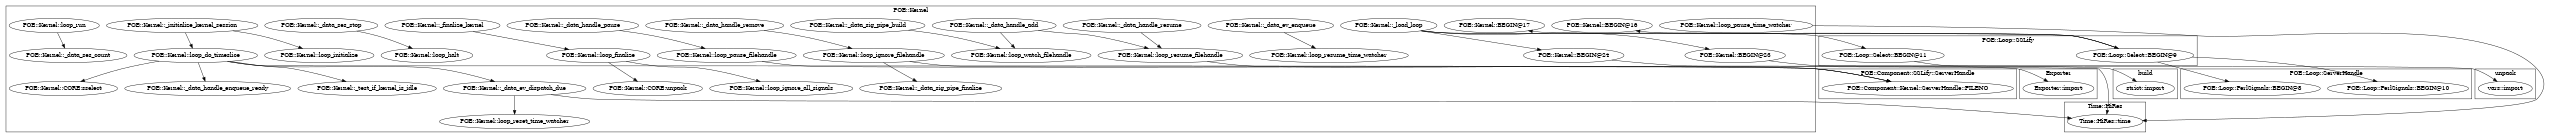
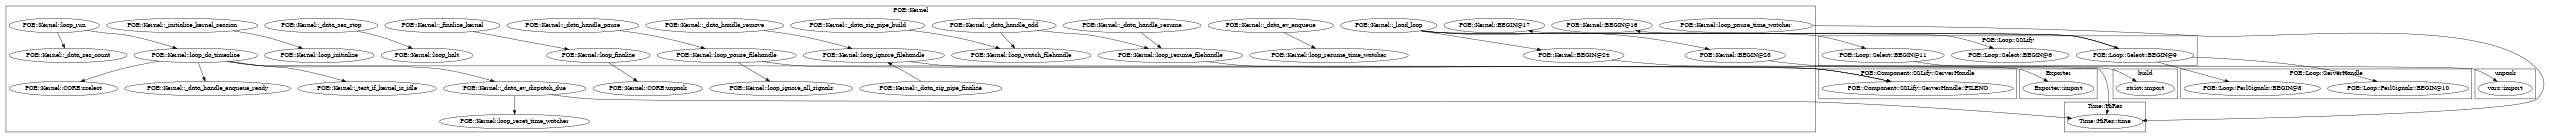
  digraph {
    "vars::import"
    "POE::Loop::Select::BEGIN@9"
    "POE::Loop::Select::BEGIN@11"
+   "POE::Loop::Select::BEGIN@6"
    "POE::Kernel::CORE:sselect"
    "POE::Kernel::BEGIN@16"
    "POE::Kernel::loop_ignore_filehandle"
    "POE::Kernel::loop_reset_time_watcher"
    "POE::Kernel::loop_ignore_all_signals"
    "POE::Kernel::CORE:unpack"
    "POE::Kernel::BEGIN@24"
    "POE::Kernel::loop_do_timeslice"
    "POE::Kernel::loop_pause_filehandle"
    "POE::Kernel::loop_halt"
    "POE::Kernel::_data_ev_enqueue"
    "POE::Kernel::_data_ses_count"
    "POE::Kernel::BEGIN@17"
    "POE::Kernel::_data_handle_remove"
    "POE::Kernel::loop_pause_time_watcher"
    "POE::Kernel::_data_handle_resume"
    "POE::Kernel::BEGIN@23"
    "POE::Kernel::_data_handle_enqueue_ready"
    "POE::Kernel::_data_sig_pipe_finalize"
    "POE::Kernel::_finalize_kernel"
    "POE::Kernel::_data_sig_pipe_build"
    "POE::Kernel::_test_if_kernel_is_idle"
    "POE::Kernel::_data_handle_pause"
    "POE::Kernel::loop_watch_filehandle"
    "POE::Kernel::_data_handle_add"
    "POE::Kernel::_data_ses_stop"
    "POE::Kernel::loop_resume_filehandle"
    "POE::Kernel::_initialize_kernel_session"
    "POE::Kernel::loop_run"
    "POE::Kernel::loop_initialize"
    "POE::Kernel::_data_ev_dispatch_due"
    "POE::Kernel::loop_finalize"
    "POE::Kernel::_load_loop"
    "POE::Kernel::loop_resume_time_watcher"
-   "POE::Component::SSLify::ServerHandle::FILENO" [label="POE::Component::Kernel::ServerHandle::FILENO"]
+   "POE::Component::SSLify::ServerHandle::FILENO"
    "POE::Loop::PerlSignals::BEGIN@8"
    "POE::Loop::PerlSignals::BEGIN@10"
    "Exporter::import"
    "strict::import"
    "Time::HiRes::time"
    subgraph cluster_1 {
      label=unpack
      "vars::import"
    }
    subgraph cluster_2 {
      label="POE::Loop::SSLify"
      "POE::Loop::Select::BEGIN@9"
      "POE::Loop::Select::BEGIN@11"
+     "POE::Loop::Select::BEGIN@6"
    }
    subgraph cluster_3 {
      label="POE::Kernel"
      "POE::Kernel::CORE:sselect"
      "POE::Kernel::BEGIN@16"
      "POE::Kernel::loop_ignore_filehandle"
      "POE::Kernel::loop_reset_time_watcher"
      "POE::Kernel::loop_ignore_all_signals"
      "POE::Kernel::CORE:unpack"
      "POE::Kernel::BEGIN@24"
      "POE::Kernel::loop_do_timeslice"
      "POE::Kernel::loop_pause_filehandle"
      "POE::Kernel::loop_halt"
      "POE::Kernel::_data_ev_enqueue"
      "POE::Kernel::_data_ses_count"
      "POE::Kernel::BEGIN@17"
      "POE::Kernel::_data_handle_remove"
      "POE::Kernel::loop_pause_time_watcher"
      "POE::Kernel::_data_handle_resume"
      "POE::Kernel::BEGIN@23"
      "POE::Kernel::_data_handle_enqueue_ready"
      "POE::Kernel::_data_sig_pipe_finalize"
      "POE::Kernel::_finalize_kernel"
      "POE::Kernel::_data_sig_pipe_build"
      "POE::Kernel::_test_if_kernel_is_idle"
      "POE::Kernel::_data_handle_pause"
      "POE::Kernel::loop_watch_filehandle"
      "POE::Kernel::_data_handle_add"
      "POE::Kernel::_data_ses_stop"
      "POE::Kernel::loop_resume_filehandle"
      "POE::Kernel::_initialize_kernel_session"
      "POE::Kernel::loop_run"
      "POE::Kernel::loop_initialize"
      "POE::Kernel::_data_ev_dispatch_due"
      "POE::Kernel::loop_finalize"
      "POE::Kernel::_load_loop"
      "POE::Kernel::loop_resume_time_watcher"
    }
    subgraph cluster_4 {
      label="POE::Component::SSLify::ServerHandle"
      "POE::Component::SSLify::ServerHandle::FILENO"
    }
    subgraph cluster_5 {
      label="POE::Loop::ServerHandle"
      "POE::Loop::PerlSignals::BEGIN@8"
      "POE::Loop::PerlSignals::BEGIN@10"
    }
    subgraph cluster_6 {
      label=Exporter
      "Exporter::import"
    }
    subgraph cluster_7 {
      label=build
      "strict::import"
    }
    subgraph cluster_8 {
      label="Time::HiRes"
      "Time::HiRes::time"
    }
    "POE::Loop::Select::BEGIN@9" -> "POE::Kernel::BEGIN@16"
    "POE::Loop::Select::BEGIN@9" -> "POE::Kernel::BEGIN@17"
    "POE::Loop::Select::BEGIN@9" -> "POE::Loop::PerlSignals::BEGIN@8"
    "POE::Loop::Select::BEGIN@9" -> "POE::Loop::PerlSignals::BEGIN@10"
    "POE::Loop::Select::BEGIN@11" -> "vars::import"
    "POE::Kernel::loop_ignore_filehandle" -> "POE::Component::SSLify::ServerHandle::FILENO"
    "POE::Kernel::BEGIN@24" -> "Exporter::import"
    "POE::Kernel::loop_do_timeslice" -> "POE::Kernel::CORE:sselect"
    "POE::Kernel::loop_do_timeslice" -> "POE::Kernel::_data_handle_enqueue_ready"
    "POE::Kernel::loop_do_timeslice" -> "POE::Kernel::_test_if_kernel_is_idle"
    "POE::Kernel::loop_do_timeslice" -> "POE::Kernel::_data_ev_dispatch_due"
    "POE::Kernel::loop_do_timeslice" -> "Time::HiRes::time"
    "POE::Kernel::loop_pause_filehandle" -> "POE::Component::SSLify::ServerHandle::FILENO"
    "POE::Kernel::_data_ev_enqueue" -> "POE::Kernel::loop_resume_time_watcher"
    "POE::Kernel::_data_handle_remove" -> "POE::Kernel::loop_ignore_filehandle"
    "POE::Kernel::loop_pause_time_watcher" -> "Time::HiRes::time"
    "POE::Kernel::_data_handle_resume" -> "POE::Kernel::loop_resume_filehandle"
    "POE::Kernel::BEGIN@23" -> "strict::import"
-   "POE::Kernel::loop_ignore_filehandle" -> "POE::Kernel::_data_sig_pipe_finalize"
+   "POE::Kernel::_data_sig_pipe_finalize" -> "POE::Kernel::loop_ignore_filehandle"
    "POE::Kernel::_finalize_kernel" -> "POE::Kernel::loop_finalize"
    "POE::Kernel::_data_sig_pipe_build" -> "POE::Kernel::loop_watch_filehandle"
    "POE::Kernel::_data_handle_pause" -> "POE::Kernel::loop_pause_filehandle"
    "POE::Kernel::_data_handle_add" -> "POE::Kernel::loop_watch_filehandle"
    "POE::Kernel::_data_handle_add" -> "POE::Kernel::loop_resume_filehandle"
    "POE::Kernel::_data_ses_stop" -> "POE::Kernel::loop_halt"
    "POE::Kernel::loop_resume_filehandle" -> "POE::Component::SSLify::ServerHandle::FILENO"
    "POE::Kernel::_initialize_kernel_session" -> "POE::Kernel::loop_initialize"
-   "POE::Kernel::_initialize_kernel_session" -> "POE::Kernel::loop_do_timeslice"
+   "POE::Kernel::loop_run" -> "POE::Kernel::loop_do_timeslice"
    "POE::Kernel::loop_run" -> "POE::Kernel::_data_ses_count"
    "POE::Kernel::_data_ev_dispatch_due" -> "POE::Kernel::loop_reset_time_watcher"
    "POE::Kernel::_data_ev_dispatch_due" -> "Time::HiRes::time"
-   "POE::Kernel::loop_finalize" -> "POE::Kernel::loop_ignore_all_signals"
+   "POE::Kernel::loop_pause_filehandle" -> "POE::Kernel::loop_ignore_all_signals"
    "POE::Kernel::loop_finalize" -> "POE::Kernel::CORE:unpack"
    "POE::Kernel::_load_loop" -> "POE::Loop::Select::BEGIN@9"
    "POE::Kernel::_load_loop" -> "POE::Loop::Select::BEGIN@11"
+   "POE::Kernel::_load_loop" -> "POE::Loop::Select::BEGIN@6"
    "POE::Kernel::_load_loop" -> "POE::Kernel::BEGIN@24"
    "POE::Kernel::_load_loop" -> "POE::Kernel::BEGIN@23"
  }
